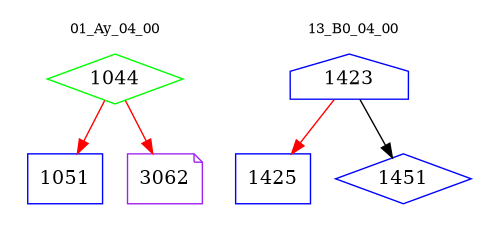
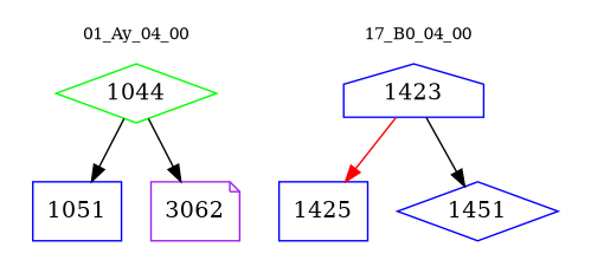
  digraph {
    node [color=blue shape=diamond]
    edge [color=black]
    n1 [color=green label=1044]
    n2 [label=1051 shape=box]
    n3 [color=purple label=3062 shape=note]
    n4 [label=1423 shape=house]
    n5 [label=1425 shape=box]
    n6 [label=1451]
    subgraph cluster_1 {
      color=white
      fontsize=10
      label="01_Ay_04_00"
      n1
      n2
      n3
    }
    subgraph cluster_2 {
      color=white
      fontsize=10
-     label="13_B0_04_00"
+     label="17_B0_04_00"
      n4
      n5
      n6
    }
-   n1 -> n2 [color=red]
-   n1 -> n3 [color=red]
+   n1 -> n2
+   n1 -> n3
    n4 -> n5 [color=red]
    n4 -> n6
  }
